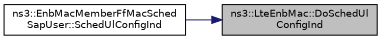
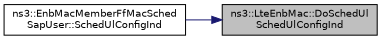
  digraph {
    rankdir=RL
    node [color=black fontname=Helvetica fontsize=10 shape=record style=filled]
-   n1 [fillcolor=grey75 fontcolor=black height=0.2 label="ns3::LteEnbMac::DoSchedUl\lConfigInd" width=0.4]
+   n1 [fillcolor=grey75 fontcolor=black height=0.2 label="ns3::LteEnbMac::DoSchedUl\lSchedUlConfigInd" width=0.4]
    n2 [fillcolor=white height=0.2 label="ns3::EnbMacMemberFfMacSched\lSapUser::SchedUlConfigInd" width=0.4]
    n1 -> n2 [color=midnightblue dir=back fontname=Helvetica fontsize=10 labelfontname=Helvetica labelfontsize=10 style=solid]
  }
